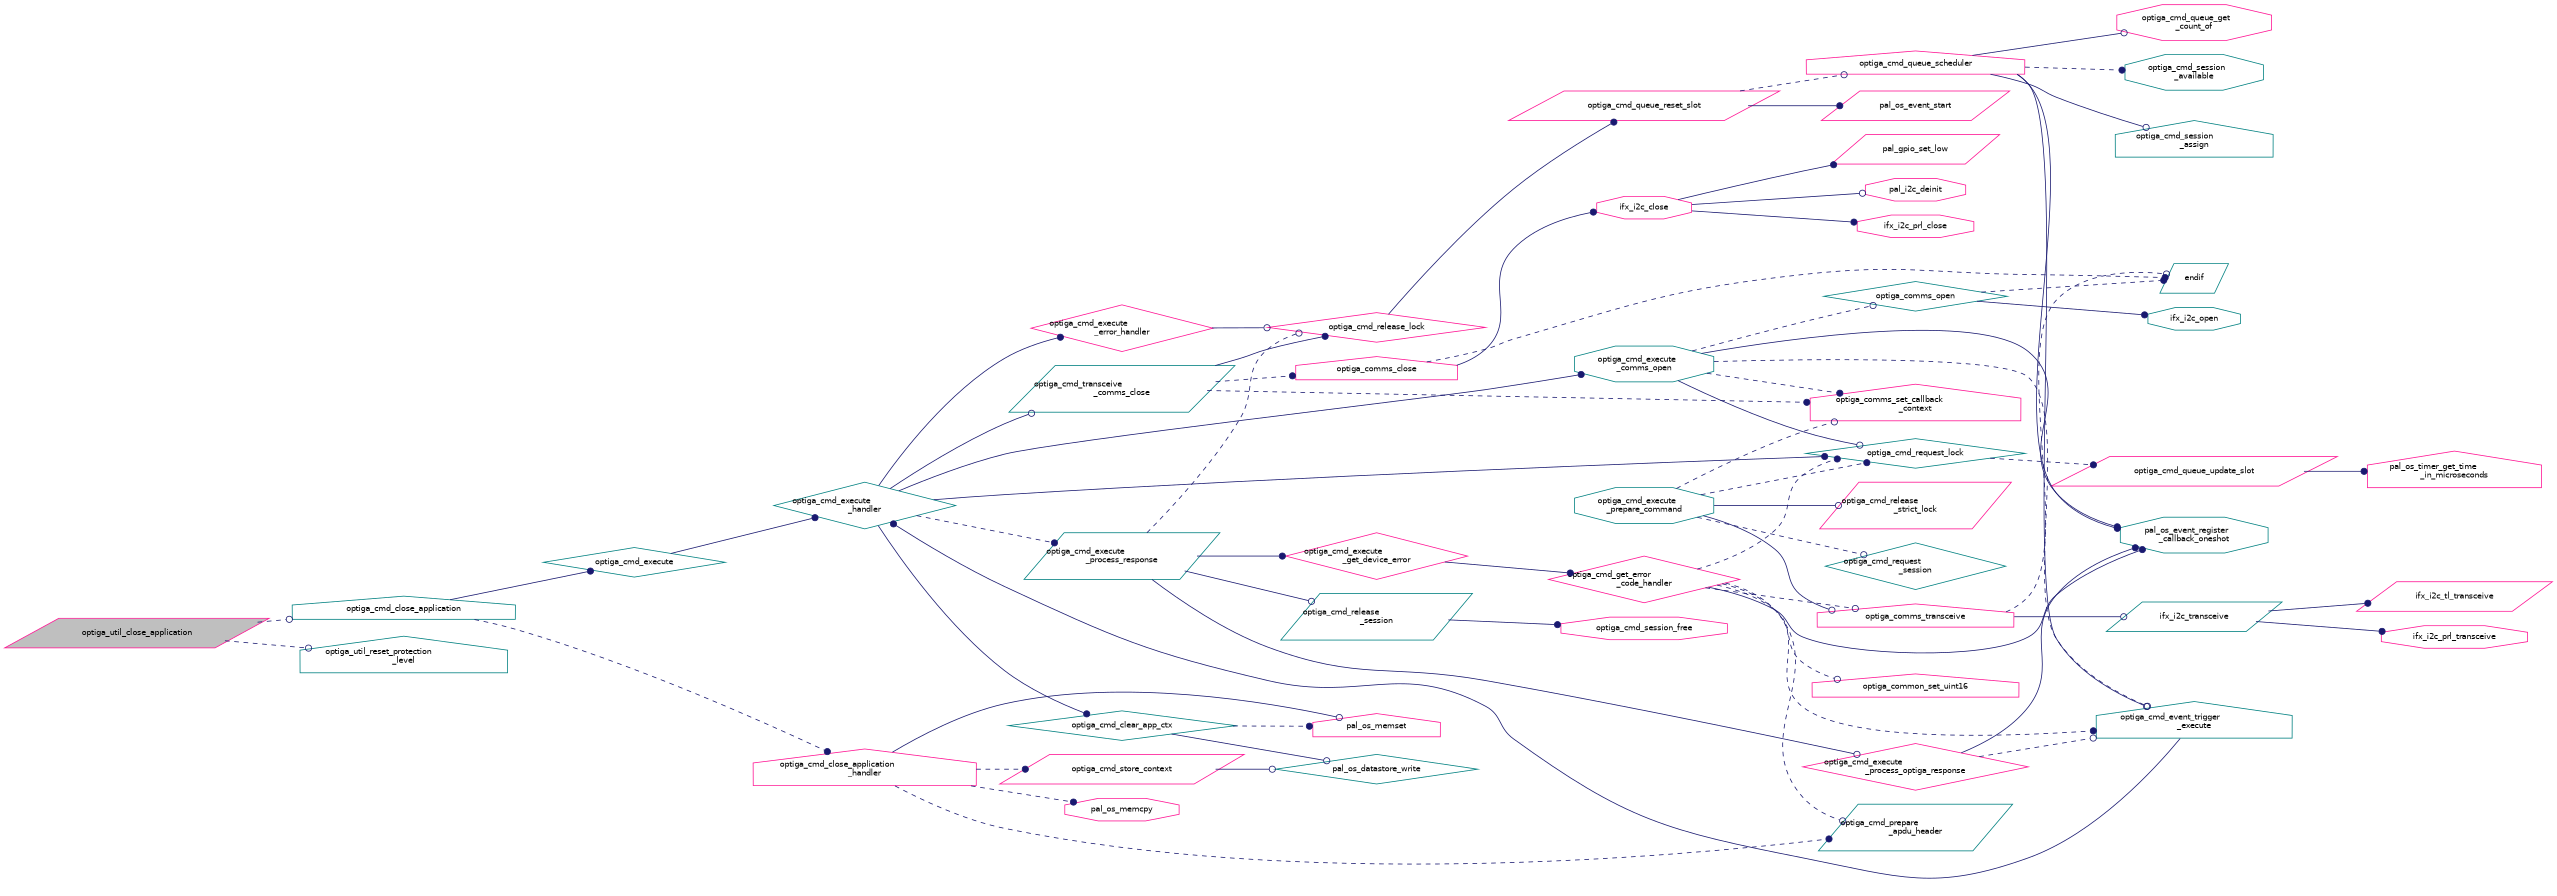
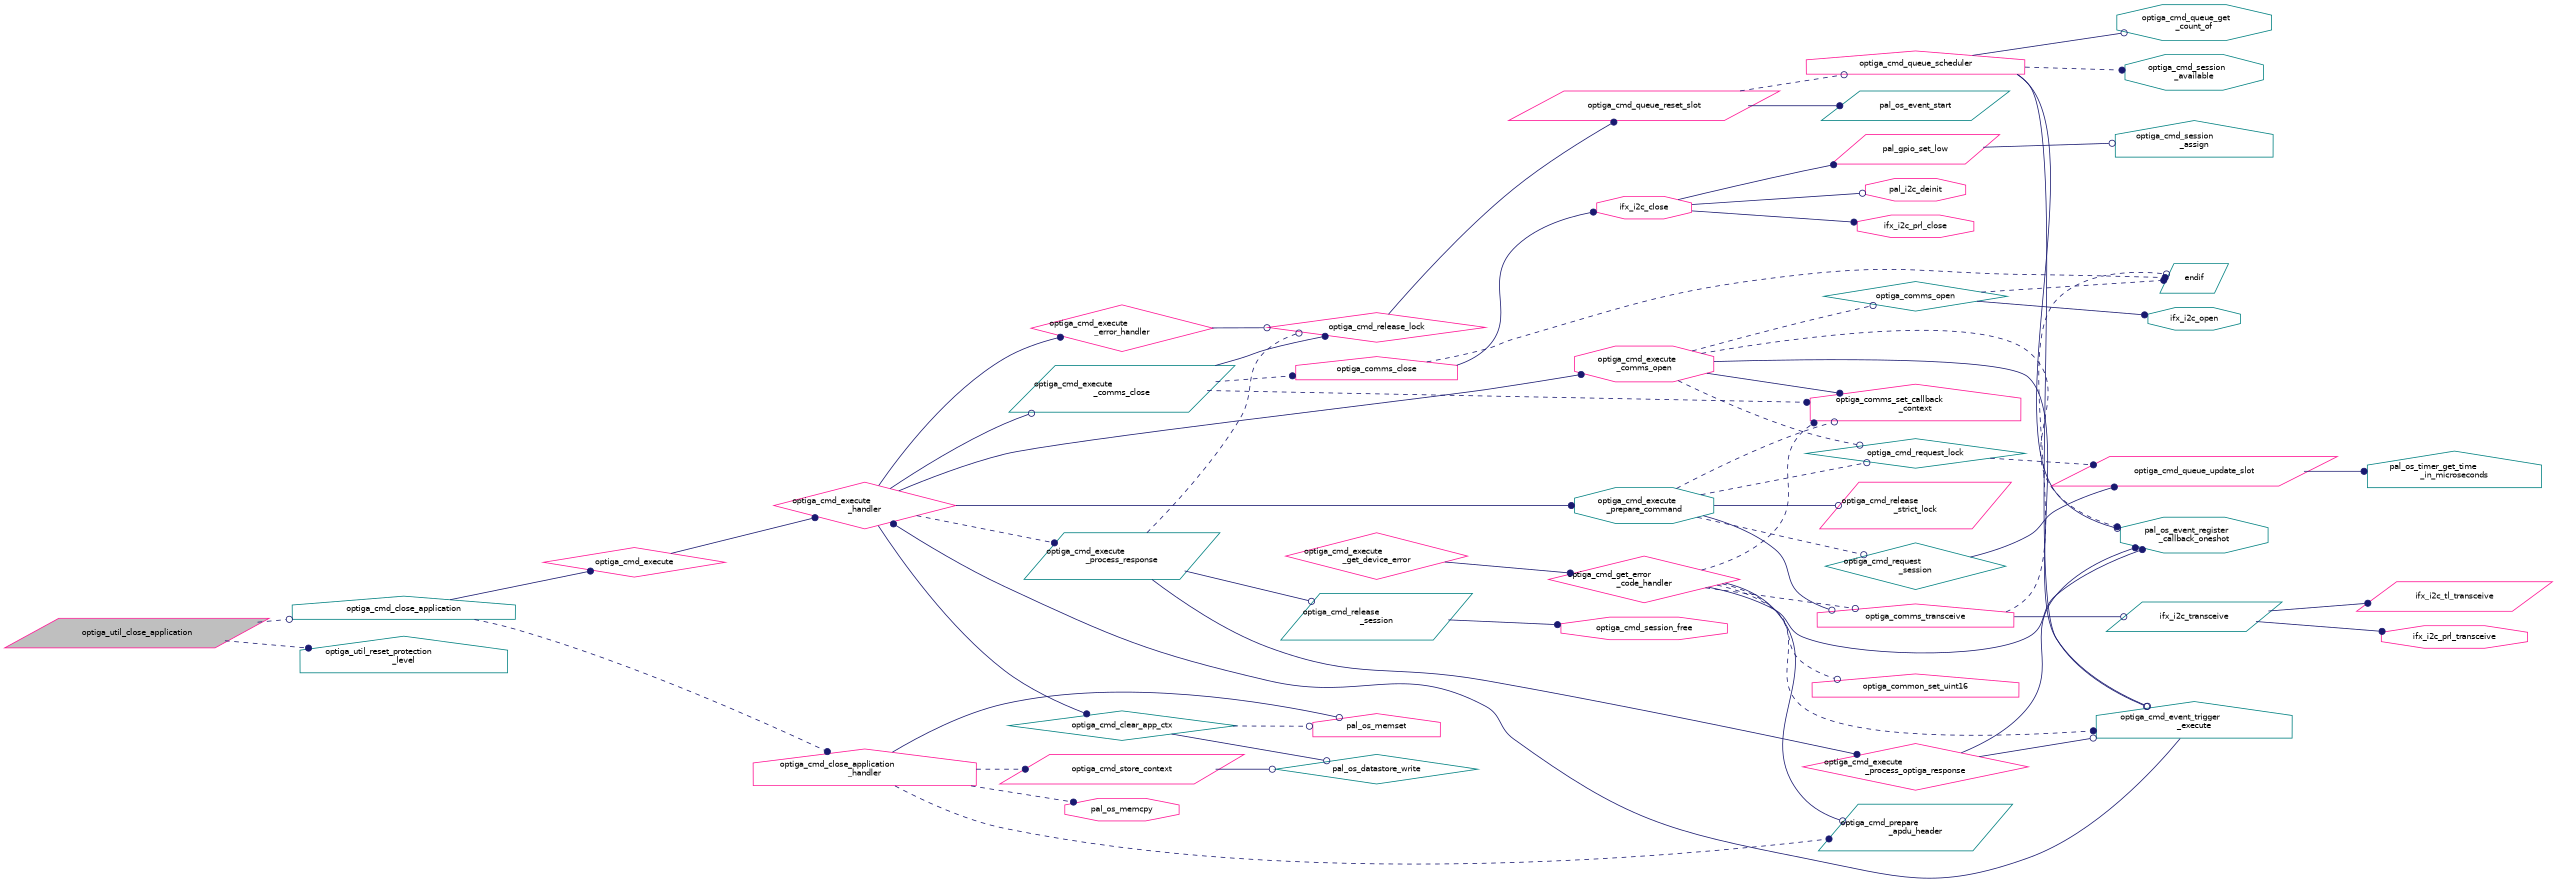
  digraph {
    rankdir=LR
    node [color=deeppink fillcolor=white fontname=Helvetica fontsize=10 shape=parallelogram style=filled]
    edge [arrowhead=dot color=midnightblue fontname=Helvetica fontsize=10 labelfontname=Helvetica labelfontsize=10 style=solid]
    n1 [fillcolor=grey75 fontcolor=black height=0.2 label=optiga_util_close_application width=0.4]
    n2 [color=teal height=0.2 label=optiga_cmd_close_application shape=house width=0.4]
    n3 [color=teal height=0.2 label="optiga_util_reset_protection\l_level" shape=house width=0.4]
    n4 [height=0.2 label="optiga_cmd_close_application\l_handler" shape=house width=0.4]
-   n5 [color=teal height=0.2 label=optiga_cmd_execute shape=diamond width=0.4]
+   n5 [height=0.2 label=optiga_cmd_execute shape=diamond width=0.4]
    n6 [color=teal height=0.2 label="optiga_cmd_prepare\l_apdu_header" width=0.4]
    n7 [height=0.2 label=optiga_cmd_store_context width=0.4]
    n8 [height=0.2 label=pal_os_memcpy shape=octagon width=0.4]
    n9 [height=0.2 label=pal_os_memset shape=house width=0.4]
-   n10 [color=teal height=0.2 label="optiga_cmd_execute\l_handler" shape=diamond width=0.4]
+   n10 [height=0.2 label="optiga_cmd_execute\l_handler" shape=diamond width=0.4]
    n11 [color=teal height=0.2 label=pal_os_datastore_write shape=diamond width=0.4]
    n12 [color=teal height=0.2 label=optiga_cmd_clear_app_ctx shape=diamond width=0.4]
-   n13 [color=teal height=0.2 label="optiga_cmd_transceive\l_comms_close" width=0.4]
-   n14 [color=teal height=0.2 label="optiga_cmd_execute\l_comms_open" shape=octagon width=0.4]
+   n13 [color=teal height=0.2 label="optiga_cmd_execute\l_comms_close" width=0.4]
+   n14 [height=0.2 label="optiga_cmd_execute\l_comms_open" shape=octagon width=0.4]
    n15 [height=0.2 label="optiga_cmd_execute\l_error_handler" shape=diamond width=0.4]
    n16 [color=teal height=0.2 label="optiga_cmd_execute\l_prepare_command" shape=octagon width=0.4]
    n17 [color=teal height=0.2 label="optiga_cmd_execute\l_process_response" width=0.4]
    n18 [height=0.2 label=optiga_cmd_release_lock shape=diamond width=0.4]
    n19 [height=0.2 label=optiga_comms_close shape=house width=0.4]
    n20 [height=0.2 label="optiga_comms_set_callback\l_context" shape=house width=0.4]
    n21 [color=teal height=0.2 label="optiga_cmd_event_trigger\l_execute" shape=house width=0.4]
    n22 [color=teal height=0.2 label="pal_os_event_register\l_callback_oneshot" shape=octagon width=0.4]
    n23 [color=teal height=0.2 label=optiga_cmd_request_lock shape=diamond width=0.4]
    n24 [color=teal height=0.2 label=optiga_comms_open shape=diamond width=0.4]
    n25 [height=0.2 label="optiga_cmd_release\l_strict_lock" width=0.4]
    n26 [color=teal height=0.2 label="optiga_cmd_request\l_session" shape=diamond width=0.4]
    n27 [height=0.2 label=optiga_comms_transceive shape=house width=0.4]
    n28 [height=0.2 label="optiga_cmd_execute\l_get_device_error" shape=diamond width=0.4]
    n29 [height=0.2 label="optiga_cmd_execute\l_process_optiga_response" shape=diamond width=0.4]
    n30 [color=teal height=0.2 label="optiga_cmd_release\l_session" width=0.4]
    n31 [height=0.2 label=optiga_cmd_queue_reset_slot width=0.4]
    n32 [color=teal height=0.2 label=endif width=0.4]
    n33 [height=0.2 label=ifx_i2c_close shape=octagon width=0.4]
    n34 [height=0.2 label=optiga_cmd_queue_scheduler shape=house width=0.4]
-   n35 [height=0.2 label=pal_os_event_start width=0.4]
-   n36 [height=0.2 label="optiga_cmd_queue_get\l_count_of" shape=octagon width=0.4]
+   n35 [color=teal height=0.2 label=pal_os_event_start width=0.4]
+   n36 [color=teal height=0.2 label="optiga_cmd_queue_get\l_count_of" shape=octagon width=0.4]
    n37 [color=teal height=0.2 label="optiga_cmd_session\l_assign" shape=house width=0.4]
    n38 [color=teal height=0.2 label="optiga_cmd_session\l_available" shape=octagon width=0.4]
    n39 [height=0.2 label=ifx_i2c_prl_close shape=octagon width=0.4]
    n40 [height=0.2 label=pal_gpio_set_low width=0.4]
    n41 [height=0.2 label=pal_i2c_deinit shape=octagon width=0.4]
    n42 [height=0.2 label=optiga_cmd_queue_update_slot width=0.4]
    n43 [color=teal height=0.2 label=ifx_i2c_open shape=octagon width=0.4]
-   n44 [height=0.2 label="pal_os_timer_get_time\l_in_microseconds" shape=house width=0.4]
+   n44 [color=teal height=0.2 label="pal_os_timer_get_time\l_in_microseconds" shape=house width=0.4]
    n45 [color=teal height=0.2 label=ifx_i2c_transceive width=0.4]
    n46 [height=0.2 label=ifx_i2c_prl_transceive shape=octagon width=0.4]
    n47 [height=0.2 label=ifx_i2c_tl_transceive width=0.4]
    n48 [height=0.2 label="optiga_cmd_get_error\l_code_handler" shape=diamond width=0.4]
    n49 [height=0.2 label=optiga_cmd_session_free shape=octagon width=0.4]
    n50 [height=0.2 label=optiga_common_set_uint16 shape=house width=0.4]
    n1 -> n2 [arrowhead=odot style=dashed]
-   n1 -> n3 [arrowhead=odot style=dashed]
+   n1 -> n3 [style=dashed]
    n2 -> n4 [style=dashed]
    n2 -> n5
    n4 -> n6 [style=dashed]
    n4 -> n7 [style=dashed]
    n4 -> n8 [style=dashed]
    n4 -> n9 [arrowhead=odot]
    n5 -> n10
    n7 -> n11 [arrowhead=odot]
    n10 -> n12
    n10 -> n13 [arrowhead=odot]
    n10 -> n14
    n10 -> n15
-   n10 -> n23
+   n10 -> n16
    n10 -> n17 [style=dashed]
-   n12 -> n9 [style=dashed]
+   n12 -> n9 [arrowhead=odot style=dashed]
    n12 -> n11 [arrowhead=odot]
    n13 -> n18
    n13 -> n19 [style=dashed]
    n13 -> n20 [style=dashed]
-   n14 -> n20 [style=dashed]
-   n14 -> n21 [arrowhead=odot style=dashed]
-   n14 -> n22
-   n14 -> n23 [arrowhead=odot]
+   n14 -> n20
+   n14 -> n21 [arrowhead=odot]
+   n14 -> n22 [style=dashed]
+   n14 -> n23 [arrowhead=odot style=dashed]
    n14 -> n24 [arrowhead=odot style=dashed]
    n15 -> n18 [arrowhead=odot]
    n16 -> n20 [arrowhead=odot style=dashed]
-   n16 -> n23 [style=dashed]
+   n16 -> n23 [arrowhead=odot style=dashed]
    n16 -> n25 [arrowhead=odot]
    n16 -> n26 [arrowhead=odot style=dashed]
    n16 -> n27 [arrowhead=odot]
    n17 -> n18 [arrowhead=odot style=dashed]
-   n17 -> n28
-   n17 -> n29 [arrowhead=odot]
+   n17 -> n29
    n17 -> n30 [arrowhead=odot]
    n18 -> n31
    n19 -> n32 [style=dashed]
    n19 -> n33
    n21 -> n10
    n23 -> n42 [style=dashed]
    n24 -> n32 [style=dashed]
    n24 -> n43
+   n26 -> n42
    n27 -> n32 [arrowhead=odot style=dashed]
    n27 -> n45 [arrowhead=odot]
    n28 -> n48
-   n29 -> n21 [arrowhead=odot style=dashed]
+   n29 -> n21 [arrowhead=odot]
    n29 -> n22
    n30 -> n49
    n31 -> n34 [arrowhead=odot style=dashed]
    n31 -> n35
    n33 -> n39
    n33 -> n40
    n33 -> n41 [arrowhead=odot]
    n34 -> n21 [arrowhead=odot]
-   n34 -> n22
+   n34 -> n22 [arrowhead=odot]
    n34 -> n36 [arrowhead=odot]
-   n34 -> n37 [arrowhead=odot]
+   n40 -> n37 [arrowhead=odot]
    n34 -> n38 [style=dashed]
    n42 -> n44
    n45 -> n46
    n45 -> n47
-   n48 -> n6 [arrowhead=odot style=dashed]
-   n48 -> n23 [style=dashed]
+   n48 -> n6 [arrowhead=odot]
+   n48 -> n20 [style=dashed]
    n48 -> n21 [style=dashed]
    n48 -> n22
    n48 -> n27 [arrowhead=odot style=dashed]
    n48 -> n50 [arrowhead=odot style=dashed]
  }
